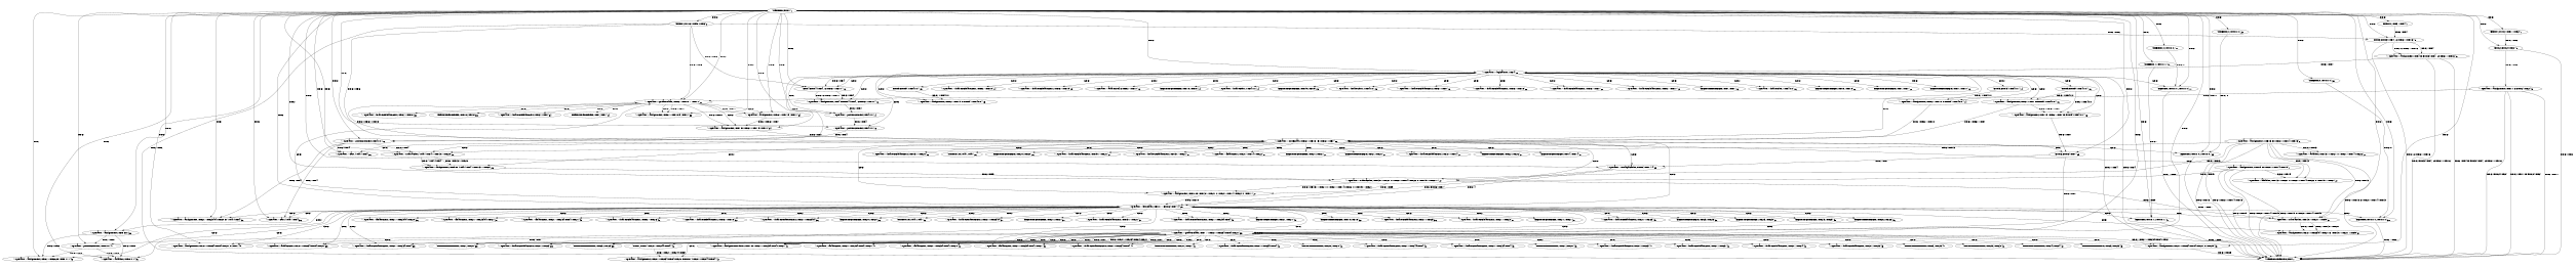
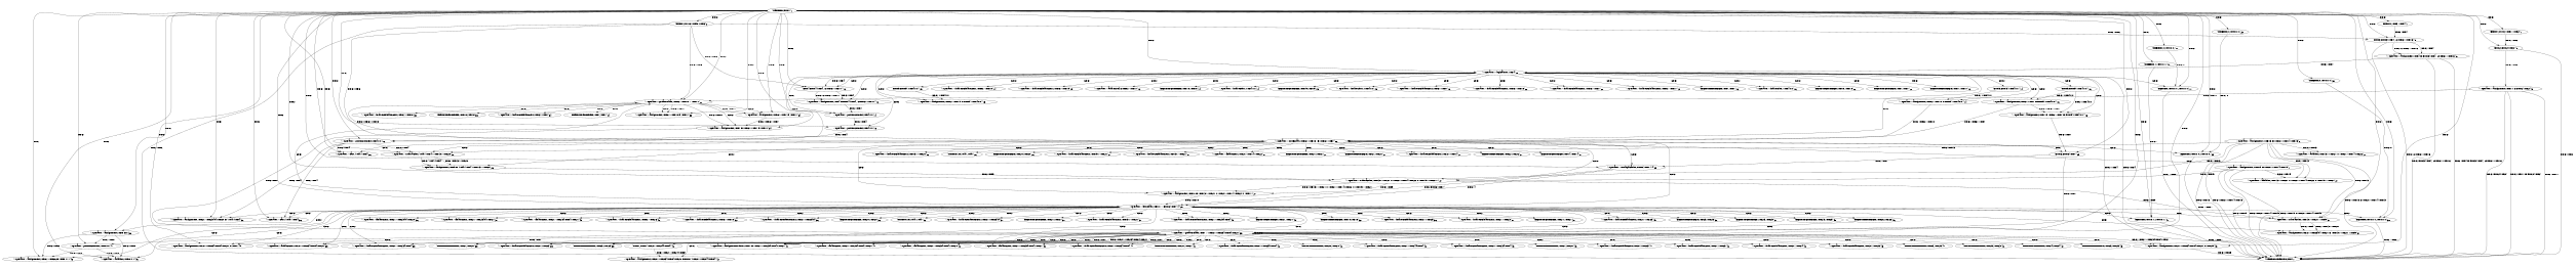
  digraph {
    n1 [label=<(METHOD,FUN1)<SUB>1</SUB>>]
    n2 [label=<(PARAM,struct VAR1 *VAR2)<SUB>1</SUB>>]
    n3 [label=<(PARAM,VAR3 *VAR4)<SUB>1</SUB>>]
    n4 [label=<(PARAM,struct VAR5 *VAR6)<SUB>2</SUB>>]
    n5 [label=<(&lt;operator&gt;.assignment,VAR2-&gt;VAR23[0].VAR20 = (void*)VAR4)<SUB>36</SUB>>]
    n6 [label=<(&lt;operator&gt;.assignment,VAR8 = 0)<SUB>38</SUB>>]
    n7 [label=<(&lt;operator&gt;.assignment,VAR2-&gt;VAR23[VAR8].VAR21 = VAR7)<SUB>45</SUB>>]
    n8 [label=<(&lt;operator&gt;.assignment,VAR6-&gt;VAR26 = VAR8 + 1)<SUB>46</SUB>>]
    n9 [label=<(RETURN,return 1;,return 1;)<SUB>47</SUB>>]
    n10 [label=<(&lt;operator&gt;.logicalNot,!VAR4)<SUB>10</SUB>>]
    n11 [label=<(&lt;operator&gt;.lessThan,VAR10 &lt; FUN6(VAR7)*4)<SUB>29</SUB>>]
    n12 [label=<(&lt;operator&gt;.greaterThan,VAR6-&gt;VAR18 &gt; VAR11)<SUB>82</SUB>>]
    n13 [label=<(&lt;operator&gt;.greaterThan,VAR7 &gt; VAR2-&gt;VAR23[VAR8].VAR21)<SUB>39</SUB>>]
    n14 [label=<(LITERAL,1,return 1;)<SUB>47</SUB>>]
    n15 [label=<(FUN2,FUN2(VAR2))<SUB>5</SUB>>]
    n16 [label=<(FUN3,FUN3(VAR4, &amp;VAR6-&gt;VAR16))<SUB>9</SUB>>]
    n17 [label=<(RETURN,return 0;,return 0;)<SUB>11</SUB>>]
    n18 [label=<(FUN4,FUN4(VAR4, &amp;VAR6-&gt;VAR17))<SUB>12</SUB>>]
    n19 [label=<(RETURN,return 0;,return 0;)<SUB>23</SUB>>]
    n20 [label=<(&lt;operator&gt;.subtraction,(void*)VAR4 - VAR13-&gt;VAR20)<SUB>26</SUB>>]
    n21 [label=<(&lt;operator&gt;.subtraction,VAR13-&gt;VAR21 + VAR2-&gt;VAR14.VAR22 + VAR15-&gt;VAR21...)<SUB>27</SUB>>]
    n22 [label=<(RETURN,return 0;,return 0;)<SUB>30</SUB>>]
    n23 [label=<(&lt;operator&gt;.assignment,VAR6-&gt;VAR18 = VAR11)<SUB>33</SUB>>]
    n24 [label=<(&lt;operator&gt;.assignment,VAR7 = VAR6-&gt;VAR7 = VAR11)<SUB>34</SUB>>]
    n25 [label=<(&lt;operator&gt;.cast,(void*)VAR4)<SUB>36</SUB>>]
    n26 [label=<(&lt;operator&gt;.subtraction,VAR13-&gt;VAR21 - VAR9)<SUB>37</SUB>>]
    n27 [label=<(&lt;operator&gt;.assignmentMinus,VAR7 -= VAR2-&gt;VAR23[VAR8].VAR21)<SUB>40</SUB>>]
    n28 [label=<(&lt;operator&gt;.postIncrement,VAR8++)<SUB>41</SUB>>]
    n29 [label=<(&lt;operator&gt;.assignment,VAR2-&gt;VAR23[VAR8].VAR21 = VAR25)<SUB>43</SUB>>]
    n30 [label=<(&lt;operator&gt;.addition,VAR8 + 1)<SUB>46</SUB>>]
    n31 [label=<(LITERAL,0,return 0;)<SUB>11</SUB>>]
    n32 [label=<(LITERAL,0,return 0;)<SUB>23</SUB>>]
    n33 [label=<(&lt;operator&gt;.cast,(void*)VAR4)<SUB>26</SUB>>]
    n34 [label=<(&lt;operator&gt;.multiplication,FUN6(VAR7)*4)<SUB>29</SUB>>]
    n35 [label=<(LITERAL,0,return 0;)<SUB>30</SUB>>]
    n36 [label=<(&lt;operator&gt;.postIncrement,VAR4++)<SUB>14</SUB>>]
    n37 [label=<(&lt;operator&gt;.postIncrement,VAR4++)<SUB>15</SUB>>]
    n38 [label=<(FUN6,FUN6(VAR7))<SUB>29</SUB>>]
    n39 [label=<(&lt;operator&gt;.assignment,VAR6-&gt;VAR7 = VAR11)<SUB>34</SUB>>]
    n40 [label=<(&lt;operator&gt;.postIncrement,VAR4++)<SUB>16</SUB>>]
    n41 [label=<(METHOD_RETURN,ANY)<SUB>1</SUB>>]
    n42 [label=<(&lt;operator&gt;.notEquals,VAR6-&gt;VAR18 != VAR6-&gt;VAR7)<SUB>22</SUB>>]
    n43 [label=<(&lt;operator&gt;.assignment,VAR4 = FUN4(VAR4, &amp;VAR6-&gt;VAR17))<SUB>12</SUB>>]
    n44 [label=<(&lt;operator&gt;.assignment,VAR6-&gt;VAR18 = FUN5(*VAR4++))<SUB>14</SUB>>]
    n45 [label=<(&lt;operator&gt;.assignment,VAR6-&gt;VAR19 = FUN5(*VAR4++))<SUB>15</SUB>>]
    n46 [label=<(&lt;operator&gt;.assignment,VAR7 = VAR6-&gt;VAR7 = FUN5(*VAR4++))<SUB>16</SUB>>]
    n47 [label=<(FUN5,FUN5(*VAR4++))<SUB>14</SUB>>]
    n48 [label=<(FUN5,FUN5(*VAR4++))<SUB>15</SUB>>]
    n49 [label=<(&lt;operator&gt;.assignment,VAR6-&gt;VAR7 = FUN5(*VAR4++))<SUB>16</SUB>>]
    n50 [label=<(FUN5,FUN5(*VAR4++))<SUB>16</SUB>>]
    n51 [label=<(&lt;operator&gt;.indirectFieldAccess,VAR6-&gt;VAR18)<SUB>14</SUB>>]
    n52 [label=<(&lt;operator&gt;.indirectFieldAccess,VAR6-&gt;VAR19)<SUB>15</SUB>>]
    n53 [label=<(&lt;operator&gt;.addressOf,&amp;VAR6-&gt;VAR17)<SUB>12</SUB>>]
    n54 [label=<(FIELD_IDENTIFIER,VAR18,VAR18)<SUB>14</SUB>>]
    n55 [label=<(&lt;operator&gt;.indirection,*VAR4++)<SUB>14</SUB>>]
    n56 [label=<(FIELD_IDENTIFIER,VAR19,VAR19)<SUB>15</SUB>>]
    n57 [label=<(&lt;operator&gt;.indirection,*VAR4++)<SUB>15</SUB>>]
    n58 [label=<(&lt;operator&gt;.indirectFieldAccess,VAR6-&gt;VAR7)<SUB>16</SUB>>]
    n59 [label=<(&lt;operator&gt;.indirectFieldAccess,VAR6-&gt;VAR18)<SUB>22</SUB>>]
    n60 [label=<(&lt;operator&gt;.indirectFieldAccess,VAR6-&gt;VAR7)<SUB>22</SUB>>]
    n61 [label=<(&lt;operator&gt;.indirectFieldAccess,VAR6-&gt;VAR17)<SUB>12</SUB>>]
    n62 [label=<(FIELD_IDENTIFIER,VAR7,VAR7)<SUB>16</SUB>>]
    n63 [label=<(&lt;operator&gt;.indirection,*VAR4++)<SUB>16</SUB>>]
    n64 [label=<(FIELD_IDENTIFIER,VAR18,VAR18)<SUB>22</SUB>>]
    n65 [label=<(FIELD_IDENTIFIER,VAR7,VAR7)<SUB>22</SUB>>]
    n66 [label=<(FIELD_IDENTIFIER,VAR17,VAR17)<SUB>12</SUB>>]
    n67 [label=<(&lt;operator&gt;.assignment,VAR2-&gt;VAR23[0].VAR21 = VAR13-&gt;VAR21 - VAR9)<SUB>37</SUB>>]
    n68 [label=<(&lt;operator&gt;.fieldAccess,VAR2-&gt;VAR23[0].VAR20)<SUB>36</SUB>>]
    n69 [label=<(&lt;operator&gt;.fieldAccess,VAR2-&gt;VAR23[0].VAR21)<SUB>37</SUB>>]
    n70 [label=<(&lt;operator&gt;.fieldAccess,VAR2-&gt;VAR23[VAR8].VAR21)<SUB>45</SUB>>]
    n71 [label=<(&lt;operator&gt;.indirectFieldAccess,VAR6-&gt;VAR26)<SUB>46</SUB>>]
    n72 [label=<(&lt;operator&gt;.indirectFieldAccess,VAR6-&gt;VAR18)<SUB>32</SUB>>]
    n73 [label=<(&lt;operator&gt;.indirectIndexAccess,VAR2-&gt;VAR23[0])<SUB>36</SUB>>]
    n74 [label=<(FIELD_IDENTIFIER,VAR20,VAR20)<SUB>36</SUB>>]
    n75 [label=<(UNKNOWN,void*,void*)<SUB>36</SUB>>]
    n76 [label=<(&lt;operator&gt;.indirectIndexAccess,VAR2-&gt;VAR23[0])<SUB>37</SUB>>]
    n77 [label=<(FIELD_IDENTIFIER,VAR21,VAR21)<SUB>37</SUB>>]
    n78 [label=<(&lt;operator&gt;.indirectFieldAccess,VAR13-&gt;VAR21)<SUB>37</SUB>>]
    n79 [label=<(&lt;operator&gt;.fieldAccess,VAR2-&gt;VAR23[VAR8].VAR21)<SUB>39</SUB>>]
    n80 [label=<(&lt;operator&gt;.indirectIndexAccess,VAR2-&gt;VAR23[VAR8])<SUB>45</SUB>>]
    n81 [label=<(FIELD_IDENTIFIER,VAR21,VAR21)<SUB>45</SUB>>]
    n82 [label=<(FIELD_IDENTIFIER,VAR26,VAR26)<SUB>46</SUB>>]
    n83 [label=<(FIELD_IDENTIFIER,VAR18,VAR18)<SUB>32</SUB>>]
    n84 [label=<(&lt;operator&gt;.indirectFieldAccess,VAR2-&gt;VAR23)<SUB>36</SUB>>]
    n85 [label=<(&lt;operator&gt;.indirectFieldAccess,VAR2-&gt;VAR23)<SUB>37</SUB>>]
    n86 [label=<(FIELD_IDENTIFIER,VAR21,VAR21)<SUB>37</SUB>>]
    n87 [label=<(&lt;operator&gt;.indirectIndexAccess,VAR2-&gt;VAR23[VAR8])<SUB>39</SUB>>]
    n88 [label=<(FIELD_IDENTIFIER,VAR21,VAR21)<SUB>39</SUB>>]
    n89 [label=<(&lt;operator&gt;.indirectFieldAccess,VAR2-&gt;VAR23)<SUB>45</SUB>>]
    n90 [label=<(FIELD_IDENTIFIER,VAR23,VAR23)<SUB>36</SUB>>]
    n91 [label=<(FIELD_IDENTIFIER,VAR23,VAR23)<SUB>37</SUB>>]
    n92 [label=<(&lt;operator&gt;.indirectFieldAccess,VAR2-&gt;VAR23)<SUB>39</SUB>>]
    n93 [label=<(FIELD_IDENTIFIER,VAR23,VAR23)<SUB>45</SUB>>]
    n94 [label=<(FIELD_IDENTIFIER,VAR23,VAR23)<SUB>39</SUB>>]
    n95 [label=<(&lt;operator&gt;.indirectFieldAccess,VAR6-&gt;VAR18)<SUB>33</SUB>>]
    n96 [label=<(FIELD_IDENTIFIER,VAR18,VAR18)<SUB>33</SUB>>]
    n97 [label=<(&lt;operator&gt;.indirectFieldAccess,VAR6-&gt;VAR7)<SUB>34</SUB>>]
    n98 [label=<(FIELD_IDENTIFIER,VAR7,VAR7)<SUB>34</SUB>>]
    n99 [label=<(&lt;operator&gt;.assignment,VAR2-&gt;VAR23[VAR8].VAR20 = FUN7(VAR2-&gt;VAR24[VAR8]))<SUB>42</SUB>>]
    n100 [label=<(FUN7,FUN7(VAR2-&gt;VAR24[VAR8]))<SUB>42</SUB>>]
    n101 [label=<(&lt;operator&gt;.fieldAccess,VAR2-&gt;VAR23[VAR8].VAR21)<SUB>40</SUB>>]
    n102 [label=<(&lt;operator&gt;.fieldAccess,VAR2-&gt;VAR23[VAR8].VAR20)<SUB>42</SUB>>]
    n103 [label=<(&lt;operator&gt;.fieldAccess,VAR2-&gt;VAR23[VAR8].VAR21)<SUB>43</SUB>>]
    n104 [label=<(&lt;operator&gt;.indirectIndexAccess,VAR2-&gt;VAR23[VAR8])<SUB>40</SUB>>]
    n105 [label=<(FIELD_IDENTIFIER,VAR21,VAR21)<SUB>40</SUB>>]
    n106 [label=<(&lt;operator&gt;.indirectIndexAccess,VAR2-&gt;VAR23[VAR8])<SUB>42</SUB>>]
    n107 [label=<(FIELD_IDENTIFIER,VAR20,VAR20)<SUB>42</SUB>>]
    n108 [label=<(&lt;operator&gt;.indirectIndexAccess,VAR2-&gt;VAR24[VAR8])<SUB>42</SUB>>]
    n109 [label=<(&lt;operator&gt;.indirectIndexAccess,VAR2-&gt;VAR23[VAR8])<SUB>43</SUB>>]
    n110 [label=<(FIELD_IDENTIFIER,VAR21,VAR21)<SUB>43</SUB>>]
    n111 [label=<(&lt;operator&gt;.indirectFieldAccess,VAR2-&gt;VAR23)<SUB>40</SUB>>]
    n112 [label=<(&lt;operator&gt;.indirectFieldAccess,VAR2-&gt;VAR23)<SUB>42</SUB>>]
    n113 [label=<(&lt;operator&gt;.indirectFieldAccess,VAR2-&gt;VAR24)<SUB>42</SUB>>]
    n114 [label=<(&lt;operator&gt;.indirectFieldAccess,VAR2-&gt;VAR23)<SUB>43</SUB>>]
    n115 [label=<(FIELD_IDENTIFIER,VAR23,VAR23)<SUB>40</SUB>>]
    n116 [label=<(FIELD_IDENTIFIER,VAR23,VAR23)<SUB>42</SUB>>]
    n117 [label=<(FIELD_IDENTIFIER,VAR24,VAR24)<SUB>42</SUB>>]
    n118 [label=<(FIELD_IDENTIFIER,VAR23,VAR23)<SUB>43</SUB>>]
    n119 [label=<(&lt;operator&gt;.assignment,VAR11 = FUN2(VAR2))<SUB>5</SUB>>]
    n120 [label=<(&lt;operator&gt;.assignment,VAR4 = FUN3(VAR4, &amp;VAR6-&gt;VAR16))<SUB>9</SUB>>]
    n121 [label=<(&lt;operator&gt;.assignment,VAR9 = (void*)VAR4 - VAR13-&gt;VAR20)<SUB>26</SUB>>]
    n122 [label=<(&lt;operator&gt;.assignment,VAR10 = VAR13-&gt;VAR21 + VAR2-&gt;VAR14.VAR22 + VAR1...)<SUB>27</SUB>>]
    n123 [label=<(&lt;operator&gt;.addition,VAR13-&gt;VAR21 + VAR2-&gt;VAR14.VAR22 + VAR15-&gt;VAR21)<SUB>27</SUB>>]
    n124 [label=<(&lt;operator&gt;.indirectFieldAccess,VAR13-&gt;VAR20)<SUB>26</SUB>>]
    n125 [label=<(UNKNOWN,void*,void*)<SUB>26</SUB>>]
    n126 [label=<(FIELD_IDENTIFIER,VAR20,VAR20)<SUB>26</SUB>>]
    n127 [label=<(&lt;operator&gt;.indirectFieldAccess,VAR15-&gt;VAR21)<SUB>27</SUB>>]
    n128 [label=<(&lt;operator&gt;.indirectFieldAccess,VAR13-&gt;VAR21)<SUB>27</SUB>>]
    n129 [label=<(&lt;operator&gt;.fieldAccess,VAR2-&gt;VAR14.VAR22)<SUB>27</SUB>>]
    n130 [label=<(FIELD_IDENTIFIER,VAR21,VAR21)<SUB>27</SUB>>]
    n131 [label=<(FIELD_IDENTIFIER,VAR21,VAR21)<SUB>27</SUB>>]
    n132 [label=<(&lt;operator&gt;.indirectFieldAccess,VAR2-&gt;VAR14)<SUB>27</SUB>>]
    n133 [label=<(FIELD_IDENTIFIER,VAR22,VAR22)<SUB>27</SUB>>]
    n134 [label=<(FIELD_IDENTIFIER,VAR14,VAR14)<SUB>27</SUB>>]
    n135 [label=<(&lt;operator&gt;.assignment,*VAR13 = VAR2-&gt;VAR14.VAR13)<SUB>6</SUB>>]
    n136 [label=<(&lt;operator&gt;.addition,VAR13-&gt;VAR21 + VAR2-&gt;VAR14.VAR22)<SUB>27</SUB>>]
    n137 [label=<(&lt;operator&gt;.assignment,*VAR15 = VAR2-&gt;VAR14.VAR15)<SUB>7</SUB>>]
    n1 -> n2 [label="DDG: "]
    n1 -> n3 [label="DDG: "]
    n1 -> n4 [label="DDG: "]
    n1 -> n5 [label="DDG: "]
    n1 -> n6 [label="DDG: "]
    n1 -> n7 [label="DDG: "]
    n1 -> n8 [label="DDG: "]
    n1 -> n9 [label="DDG: "]
    n1 -> n10 [label="DDG: "]
    n1 -> n11 [label="DDG: "]
    n1 -> n12 [label="DDG: "]
    n1 -> n13 [label="DDG: "]
    n1 -> n14 [label="DDG: "]
    n1 -> n15 [label="DDG: "]
    n1 -> n16 [label="DDG: "]
    n1 -> n17 [label="DDG: "]
    n1 -> n18 [label="DDG: "]
    n1 -> n19 [label="DDG: "]
    n1 -> n20 [label="DDG: "]
    n1 -> n21 [label="DDG: "]
    n1 -> n22 [label="DDG: "]
    n1 -> n23 [label="DDG: "]
    n1 -> n24 [label="DDG: "]
    n1 -> n25 [label="DDG: "]
    n1 -> n26 [label="DDG: "]
    n1 -> n27 [label="DDG: "]
    n1 -> n28 [label="DDG: "]
    n1 -> n29 [label="DDG: "]
    n1 -> n30 [label="DDG: "]
    n1 -> n31 [label="DDG: "]
    n1 -> n32 [label="DDG: "]
    n1 -> n33 [label="DDG: "]
    n1 -> n34 [label="DDG: "]
    n1 -> n35 [label="DDG: "]
    n1 -> n36 [label="DDG: "]
    n1 -> n37 [label="DDG: "]
    n1 -> n38 [label="DDG: "]
    n1 -> n39 [label="DDG: "]
    n1 -> n40 [label="DDG: "]
    n2 -> n15 [label="DDG: VAR2"]
    n3 -> n16 [label="DDG: VAR4"]
    n4 -> n12 [label="DDG: VAR6"]
    n4 -> n16 [label="DDG: VAR6"]
    n4 -> n18 [label="DDG: VAR6"]
    n4 -> n41 [label="DDG: VAR6"]
    n4 -> n42 [label="DDG: VAR6"]
    n6 -> n8 [label="DDG: VAR8"]
    n6 -> n28 [label="DDG: VAR8"]
    n6 -> n30 [label="DDG: VAR8"]
    n9 -> n41 [label="DDG: &lt;RET&gt;"]
    n10 -> n17 [label="CDG: "]
    n10 -> n18 [label="DDG: VAR4"]
    n10 -> n18 [label="CDG: "]
    n10 -> n36 [label="CDG: "]
    n10 -> n37 [label="CDG: "]
    n10 -> n40 [label="CDG: "]
    n10 -> n41 [label="DDG: VAR4"]
    n10 -> n41 [label="DDG: !VAR4"]
    n10 -> n42 [label="CDG: "]
    n10 -> n43 [label="CDG: "]
    n10 -> n44 [label="CDG: "]
    n10 -> n45 [label="CDG: "]
    n10 -> n46 [label="CDG: "]
    n10 -> n47 [label="CDG: "]
    n10 -> n48 [label="CDG: "]
    n10 -> n49 [label="CDG: "]
    n10 -> n50 [label="CDG: "]
    n10 -> n51 [label="CDG: "]
    n10 -> n52 [label="CDG: "]
    n10 -> n53 [label="CDG: "]
    n10 -> n54 [label="CDG: "]
    n10 -> n55 [label="CDG: "]
    n10 -> n56 [label="CDG: "]
    n10 -> n57 [label="CDG: "]
    n10 -> n58 [label="CDG: "]
    n10 -> n59 [label="CDG: "]
    n10 -> n60 [label="CDG: "]
    n10 -> n61 [label="CDG: "]
    n10 -> n62 [label="CDG: "]
    n10 -> n63 [label="CDG: "]
    n10 -> n64 [label="CDG: "]
    n10 -> n65 [label="CDG: "]
    n10 -> n66 [label="DDG: "]
    n11 -> n5 [label="CDG: "]
    n11 -> n6 [label="CDG: "]
    n11 -> n7 [label="CDG: "]
    n11 -> n8 [label="CDG: "]
    n11 -> n9 [label="CDG: "]
    n11 -> n12 [label="CDG: "]
    n11 -> n22 [label="CDG: "]
    n11 -> n25 [label="CDG: "]
    n11 -> n26 [label="CDG: "]
    n11 -> n30 [label="CDG: "]
    n11 -> n67 [label="CDG: "]
    n11 -> n68 [label="CDG: "]
    n11 -> n69 [label="CDG: "]
    n11 -> n70 [label="CDG: "]
    n11 -> n71 [label="CDG: "]
    n11 -> n72 [label="CDG: "]
    n11 -> n73 [label="CDG: "]
    n11 -> n74 [label="CDG: "]
    n11 -> n75 [label="CDG: "]
    n11 -> n76 [label="CDG: "]
    n11 -> n77 [label="CDG: "]
    n11 -> n78 [label="CDG: "]
    n11 -> n79 [label="CDG: "]
    n11 -> n80 [label="CDG: "]
    n11 -> n81 [label="CDG: "]
    n11 -> n82 [label="CDG: "]
    n11 -> n83 [label="CDG: "]
    n11 -> n84 [label="CDG: "]
    n11 -> n85 [label="CDG: "]
    n11 -> n86 [label="CDG: "]
    n11 -> n87 [label="CDG: "]
    n11 -> n88 [label="CDG: "]
    n11 -> n89 [label="CDG: "]
    n11 -> n90 [label="CDG: "]
    n11 -> n91 [label="CDG: "]
    n11 -> n92 [label="CDG: "]
    n11 -> n93 [label="CDG: "]
    n11 -> n94 [label="CDG: "]
    n12 -> n23 [label="DDG: VAR11"]
    n12 -> n23 [label="CDG: "]
    n12 -> n24 [label="DDG: VAR11"]
    n12 -> n24 [label="CDG: "]
    n12 -> n39 [label="DDG: VAR11"]
    n12 -> n39 [label="CDG: "]
    n12 -> n95 [label="CDG: "]
    n12 -> n96 [label="CDG: "]
    n12 -> n97 [label="CDG: "]
    n12 -> n98 [label="CDG: "]
    n13 -> n7 [label="DDG: VAR7"]
    n13 -> n13 [label="CDG: "]
    n13 -> n27 [label="DDG: VAR2-&gt;VAR23[VAR8].VAR21"]
    n13 -> n27 [label="DDG: VAR7"]
    n13 -> n27 [label="CDG: "]
    n13 -> n28 [label="CDG: "]
    n13 -> n29 [label="CDG: "]
    n13 -> n79 [label="CDG: "]
    n13 -> n87 [label="CDG: "]
    n13 -> n88 [label="CDG: "]
    n13 -> n92 [label="CDG: "]
    n13 -> n94 [label="CDG: "]
    n13 -> n99 [label="CDG: "]
    n13 -> n100 [label="CDG: "]
    n13 -> n101 [label="CDG: "]
    n13 -> n102 [label="CDG: "]
    n13 -> n103 [label="CDG: "]
    n13 -> n104 [label="CDG: "]
    n13 -> n105 [label="CDG: "]
    n13 -> n106 [label="CDG: "]
    n13 -> n107 [label="CDG: "]
    n13 -> n108 [label="CDG: "]
    n13 -> n109 [label="CDG: "]
    n13 -> n110 [label="CDG: "]
    n13 -> n111 [label="CDG: "]
    n13 -> n112 [label="CDG: "]
    n13 -> n113 [label="CDG: "]
    n13 -> n114 [label="CDG: "]
    n13 -> n115 [label="CDG: "]
    n13 -> n116 [label="CDG: "]
    n13 -> n117 [label="CDG: "]
    n13 -> n118 [label="CDG: "]
    n14 -> n9 [label="DDG: 1"]
    n15 -> n41 [label="DDG: VAR2"]
    n15 -> n119 [label="DDG: VAR2"]
    n16 -> n41 [label="DDG: &amp;VAR6-&gt;VAR16"]
    n16 -> n120 [label="DDG: VAR4"]
    n16 -> n120 [label="DDG: &amp;VAR6-&gt;VAR16"]
    n17 -> n41 [label="DDG: &lt;RET&gt;"]
    n18 -> n43 [label="DDG: VAR4"]
    n18 -> n43 [label="DDG: &amp;VAR6-&gt;VAR17"]
    n19 -> n41 [label="DDG: &lt;RET&gt;"]
    n20 -> n121 [label="DDG: (void*)VAR4"]
    n20 -> n121 [label="DDG: VAR13-&gt;VAR20"]
    n21 -> n26 [label="DDG: VAR9"]
    n21 -> n122 [label="DDG: VAR13-&gt;VAR21 + VAR2-&gt;VAR14.VAR22 + VAR15-&gt;VAR21"]
    n21 -> n122 [label="DDG: VAR9"]
    n22 -> n41 [label="DDG: &lt;RET&gt;"]
-   n24 -> n42 [label="DDG: VAR7"]
+   n24 -> n13 [label="DDG: VAR7"]
    n26 -> n67 [label="DDG: VAR13-&gt;VAR21"]
    n26 -> n67 [label="DDG: VAR9"]
    n27 -> n13 [label="DDG: VAR7"]
    n28 -> n8 [label="DDG: VAR8"]
    n28 -> n30 [label="DDG: VAR8"]
    n29 -> n13 [label="DDG: VAR2-&gt;VAR23[VAR8].VAR21"]
    n29 -> n41 [label="DDG: VAR25"]
    n31 -> n17 [label="DDG: 0"]
    n32 -> n19 [label="DDG: 0"]
    n34 -> n11 [label="DDG: FUN6(VAR7)"]
    n34 -> n11 [label="DDG: 4"]
    n35 -> n22 [label="DDG: 0"]
    n36 -> n37 [label="DDG: VAR4"]
    n37 -> n40 [label="DDG: VAR4"]
    n38 -> n13 [label="DDG: VAR7"]
    n38 -> n34 [label="DDG: VAR7"]
    n39 -> n24 [label="DDG: VAR6-&gt;VAR7"]
    n40 -> n5 [label="DDG: VAR4"]
    n40 -> n20 [label="DDG: VAR4"]
    n40 -> n25 [label="DDG: VAR4"]
    n40 -> n33 [label="DDG: VAR4"]
    n42 -> n11 [label="CDG: "]
    n42 -> n12 [label="DDG: VAR6-&gt;VAR18"]
    n42 -> n19 [label="CDG: "]
    n42 -> n20 [label="CDG: "]
    n42 -> n21 [label="CDG: "]
    n42 -> n33 [label="CDG: "]
    n42 -> n34 [label="CDG: "]
    n42 -> n38 [label="CDG: "]
    n42 -> n121 [label="CDG: "]
    n42 -> n122 [label="CDG: "]
    n42 -> n123 [label="CDG: "]
    n42 -> n124 [label="CDG: "]
    n42 -> n125 [label="CDG: "]
    n42 -> n126 [label="CDG: "]
    n42 -> n127 [label="CDG: "]
    n42 -> n128 [label="CDG: "]
    n42 -> n129 [label="CDG: "]
    n42 -> n130 [label="CDG: "]
    n42 -> n131 [label="CDG: "]
    n42 -> n132 [label="CDG: "]
    n42 -> n133 [label="CDG: "]
    n42 -> n134 [label="CDG: "]
    n43 -> n36 [label="DDG: VAR4"]
    n44 -> n42 [label="DDG: VAR6-&gt;VAR18"]
    n46 -> n38 [label="DDG: VAR7"]
    n47 -> n44 [label="DDG: *VAR4++"]
    n48 -> n45 [label="DDG: *VAR4++"]
    n49 -> n42 [label="DDG: VAR6-&gt;VAR7"]
    n49 -> n46 [label="DDG: VAR6-&gt;VAR7"]
    n50 -> n46 [label="DDG: *VAR4++"]
    n50 -> n49 [label="DDG: *VAR4++"]
    n82 -> n13 [label="CDG: "]
    n100 -> n99 [label="DDG: VAR2-&gt;VAR24[VAR8]"]
    n119 -> n12 [label="DDG: VAR11"]
    n119 -> n41 [label="DDG: VAR11"]
    n119 -> n41 [label="DDG: FUN2(VAR2)"]
    n119 -> n41 [label="DDG: VAR11 = FUN2(VAR2)"]
    n120 -> n10 [label="DDG: VAR4"]
    n120 -> n41 [label="DDG: FUN3(VAR4, &amp;VAR6-&gt;VAR16)"]
    n120 -> n41 [label="DDG: VAR4 = FUN3(VAR4, &amp;VAR6-&gt;VAR16)"]
    n121 -> n21 [label="DDG: VAR9"]
    n122 -> n11 [label="DDG: VAR10"]
    n135 -> n20 [label="DDG: VAR13"]
    n135 -> n21 [label="DDG: VAR13"]
    n135 -> n26 [label="DDG: VAR13"]
    n135 -> n41 [label="DDG: VAR13"]
    n135 -> n41 [label="DDG: VAR2-&gt;VAR14.VAR13"]
    n135 -> n41 [label="DDG: *VAR13 = VAR2-&gt;VAR14.VAR13"]
    n135 -> n123 [label="DDG: VAR13"]
    n135 -> n136 [label="DDG: VAR13"]
    n137 -> n21 [label="DDG: VAR15"]
    n137 -> n41 [label="DDG: VAR15"]
    n137 -> n41 [label="DDG: VAR2-&gt;VAR14.VAR15"]
    n137 -> n41 [label="DDG: *VAR15 = VAR2-&gt;VAR14.VAR15"]
    n137 -> n123 [label="DDG: VAR15"]
  }
